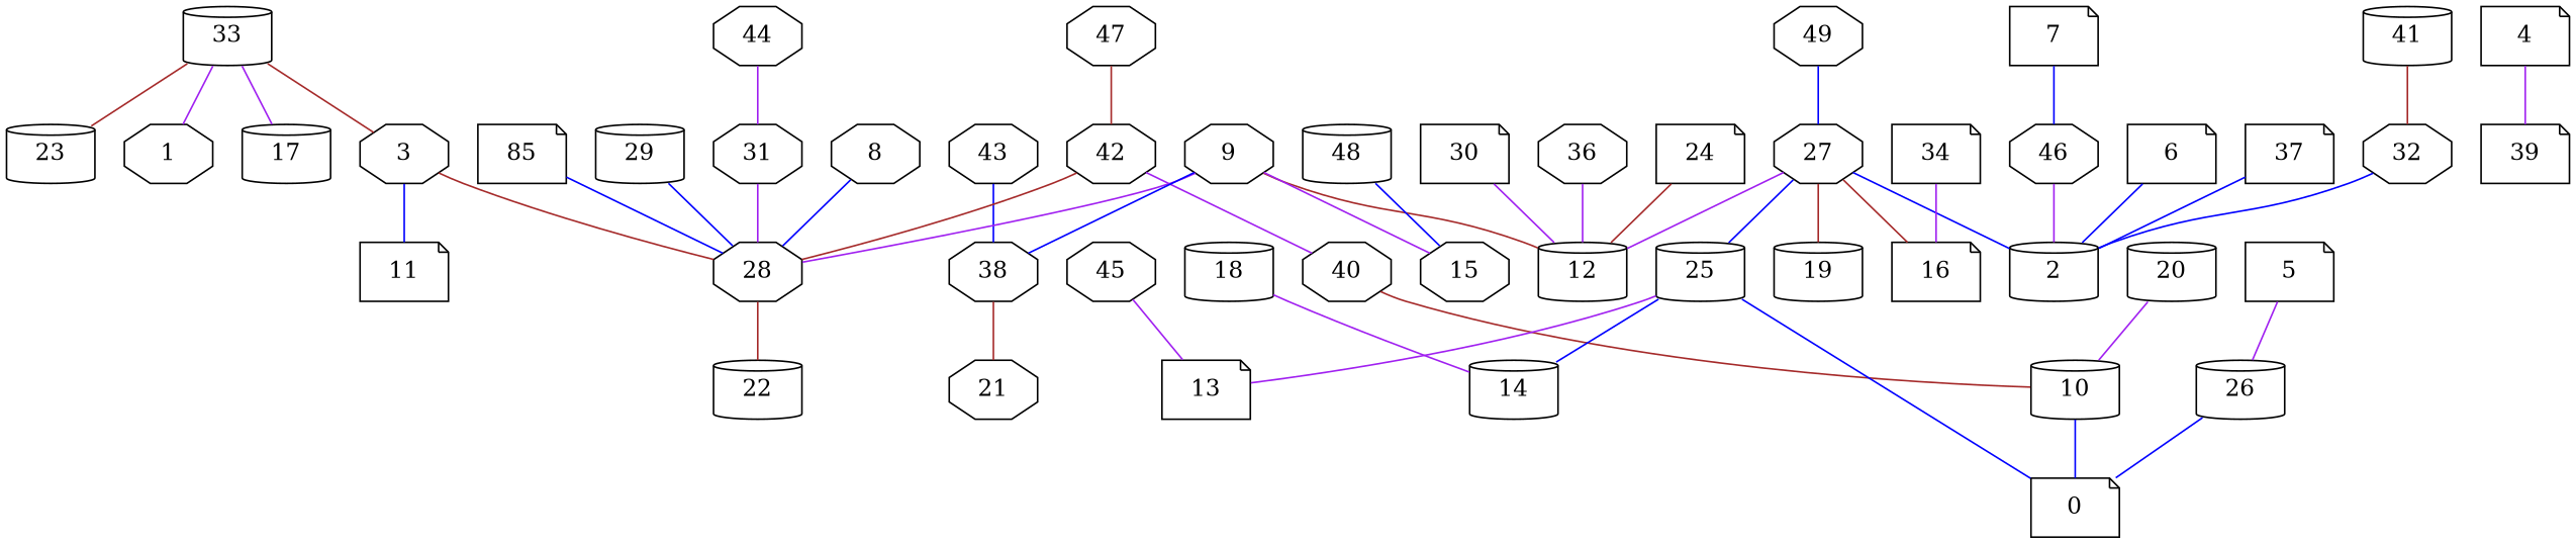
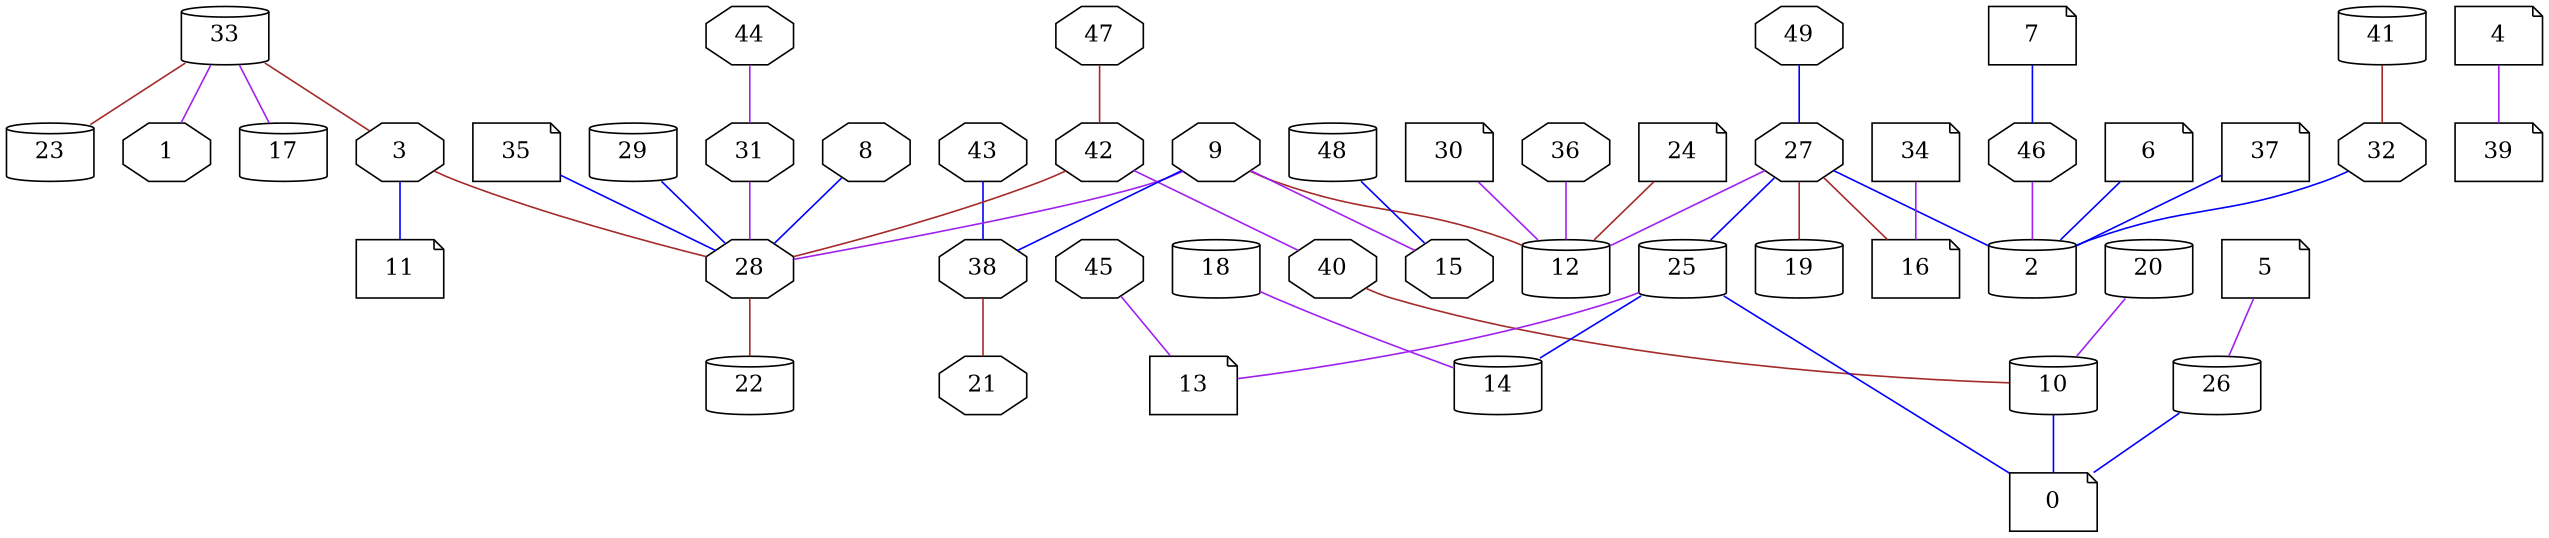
  digraph {
    node [shape=octagon]
    edge [color=blue dir=none]
    29 [shape=cylinder]
    28
    22 [shape=cylinder]
    43
    38
    21
    20 [shape=cylinder]
    10 [shape=cylinder]
    0 [shape=note]
    33 [shape=cylinder]
    17 [shape=cylinder]
    23 [shape=cylinder]
    1
    3
    11 [shape=note]
    5 [shape=note]
    26 [shape=cylinder]
    42
    40
    49
    27
    12 [shape=cylinder]
    16 [shape=note]
    2 [shape=cylinder]
    25 [shape=cylinder]
    19 [shape=cylinder]
    9
    15
    34 [shape=note]
    37 [shape=note]
    8
    13 [shape=note]
    14 [shape=cylinder]
    32
    4 [shape=note]
    39 [shape=note]
    46
    7 [shape=note]
    41 [shape=cylinder]
    47
    6 [shape=note]
    45
    30 [shape=note]
-   35 [shape=note label=85]
+   35 [shape=note]
    36
    24 [shape=note]
    31
    48 [shape=cylinder]
    18 [shape=cylinder]
    44
    subgraph sub_1 {
      29
      28
      22
      43
      38
      21
      20
      10
      0
      33
      17
      23
      1
      3
      11
      5
      26
      42
      40
      49
      27
      12
      16
      2
      25
      19
      9
      15
      34
      37
      8
      13
      14
      32
      4
      39
      46
      7
      41
      47
      6
      45
      30
      35
      36
      24
      31
      48
      18
      44
    }
    29 -> 28
    28 -> 22 [color=brown]
    43 -> 38
    38 -> 21 [color=brown]
    20 -> 10 [color=purple]
    10 -> 0
    33 -> 17 [color=purple]
    33 -> 23 [color=brown]
    33 -> 1 [color=purple]
    33 -> 3 [color=brown]
    3 -> 28 [color=brown]
    3 -> 11
    5 -> 26 [color=purple]
    26 -> 0
    42 -> 28 [color=brown]
    42 -> 40 [color=purple]
    40 -> 10 [color=brown]
    49 -> 27
    27 -> 12 [color=purple]
    27 -> 16 [color=brown]
    27 -> 2
    27 -> 25
    27 -> 19 [color=brown]
    25 -> 0
    25 -> 13 [color=purple]
    25 -> 14
    9 -> 28 [color=purple]
    9 -> 38
    9 -> 12 [color=brown]
    9 -> 15 [color=purple]
    34 -> 16 [color=purple]
    37 -> 2
    8 -> 28
    32 -> 2
    4 -> 39 [color=purple]
    46 -> 2 [color=purple]
    7 -> 46
    41 -> 32 [color=brown]
    47 -> 42 [color=brown]
    6 -> 2
    45 -> 13 [color=purple]
    30 -> 12 [color=purple]
    35 -> 28
    36 -> 12 [color=purple]
    24 -> 12 [color=brown]
    31 -> 28 [color=purple]
    48 -> 15
    18 -> 14 [color=purple]
    44 -> 31 [color=purple]
  }
